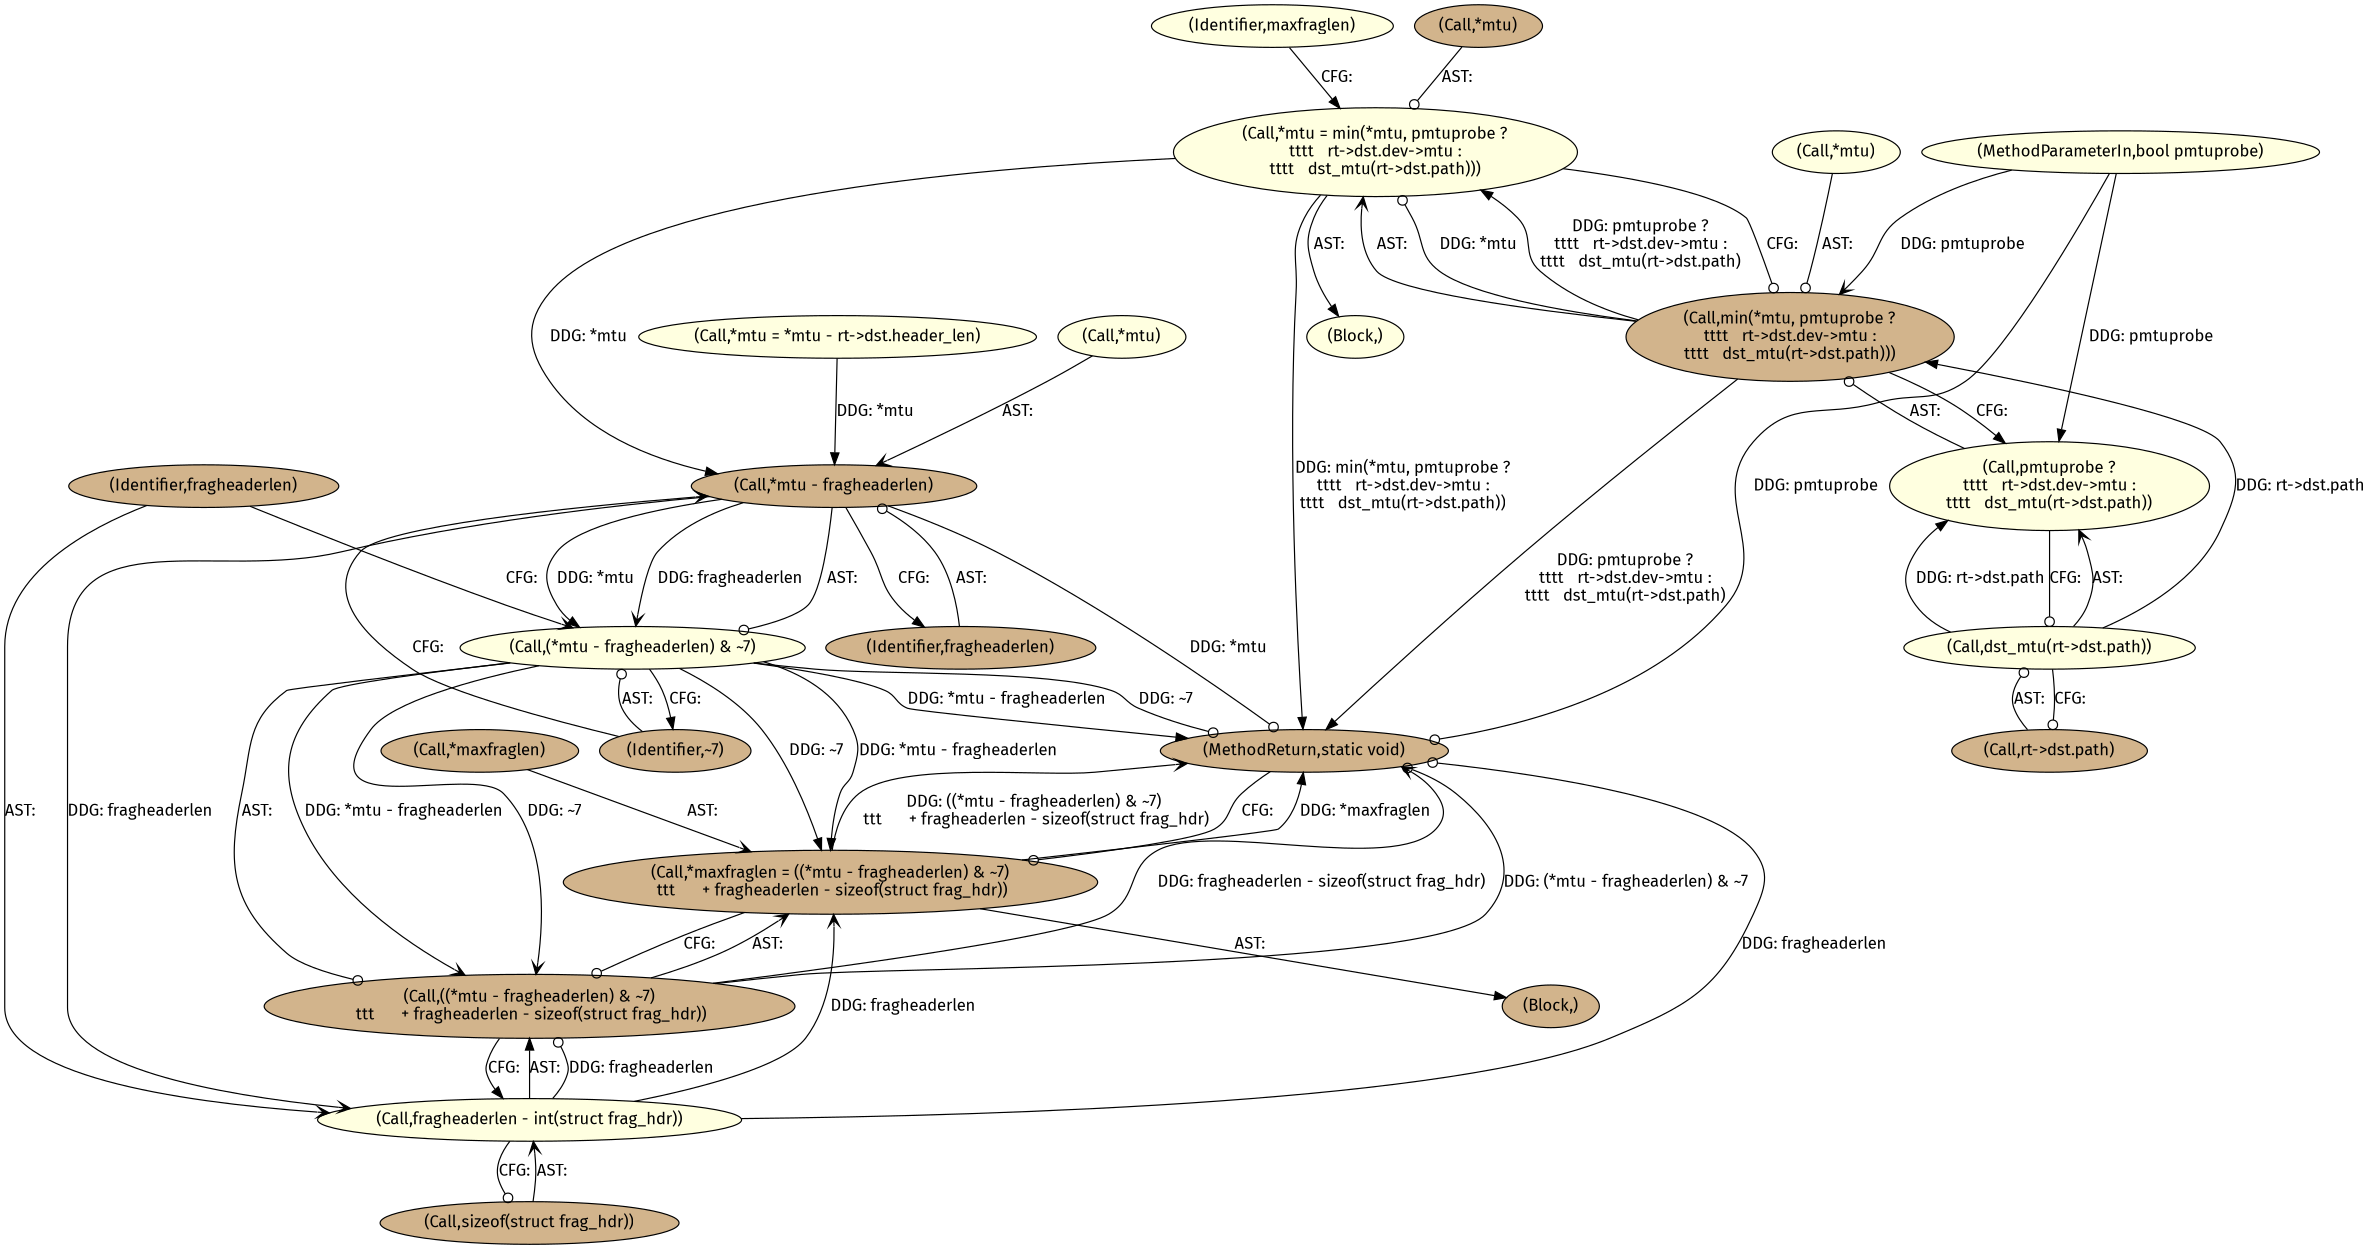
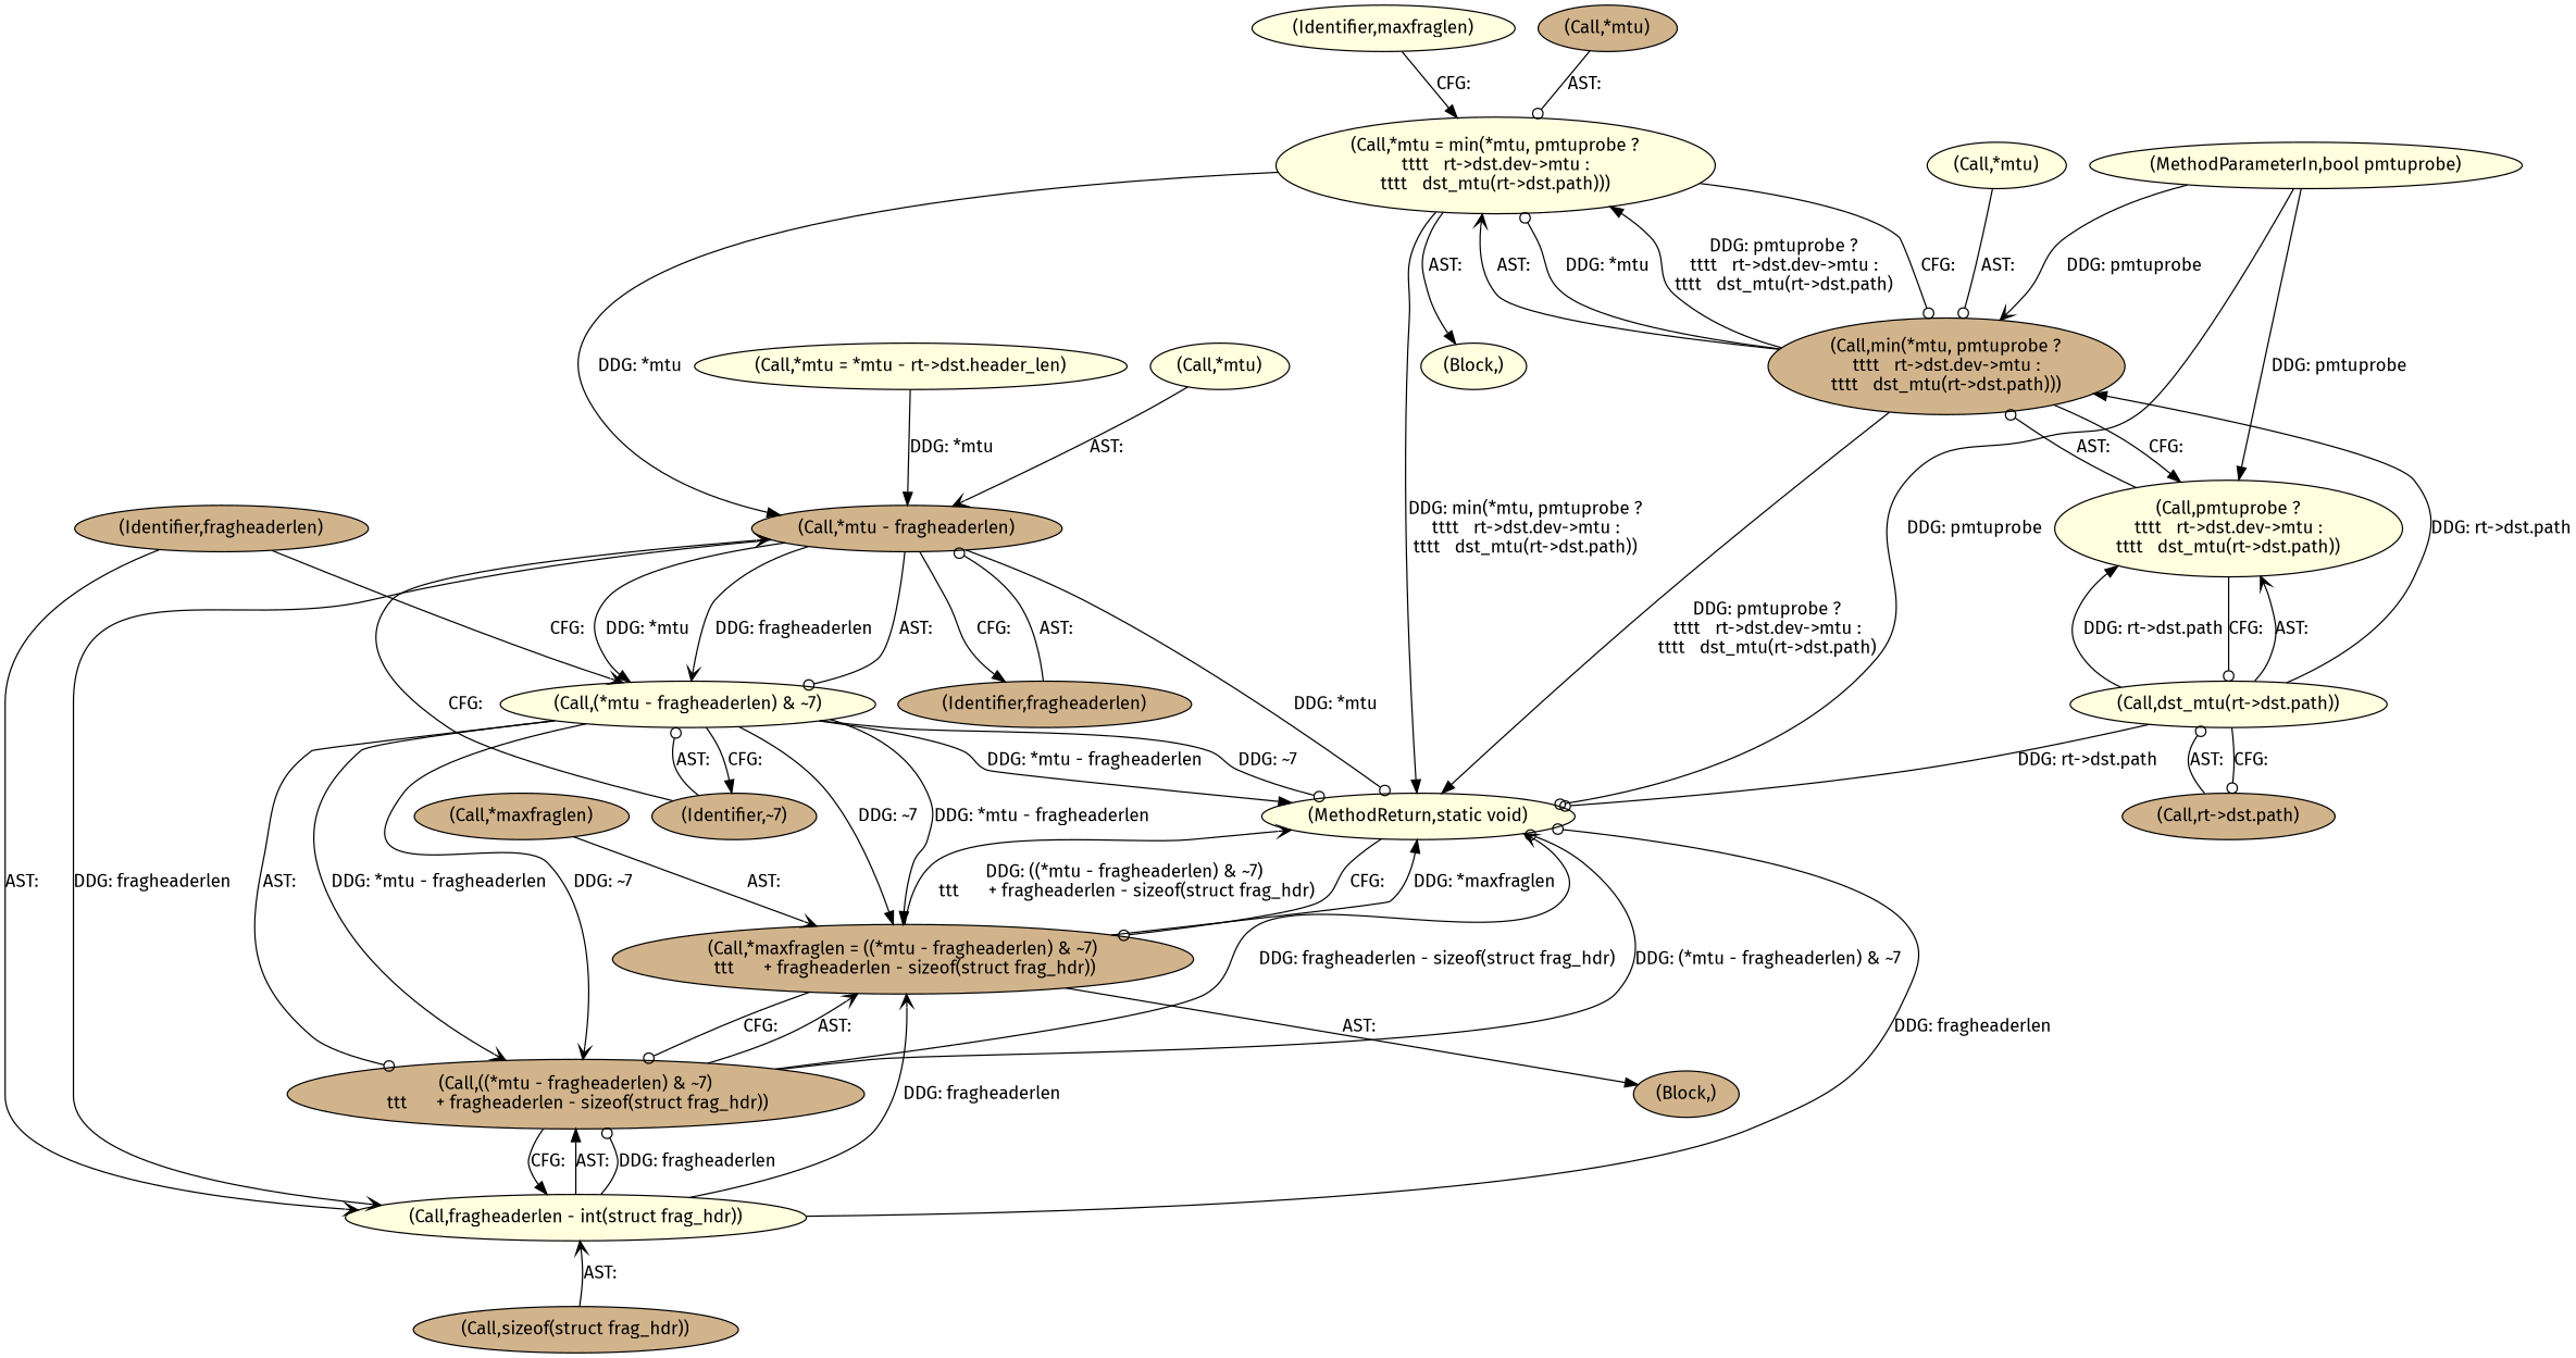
  digraph {
    fontname="Fira Sans"
    node [fillcolor=tan fontname="Fira Sans" style=filled]
    edge [arrowhead=odot fontname="Fira Sans"]
    n1 [fillcolor=lightyellow label="(Call,*mtu = min(*mtu, pmtuprobe ?\n\t\t\t\t   rt->dst.dev->mtu :\n\t\t\t\t   dst_mtu(rt->dst.path)))"]
    n2 [label="(Call,min(*mtu, pmtuprobe ?\n\t\t\t\t   rt->dst.dev->mtu :\n\t\t\t\t   dst_mtu(rt->dst.path)))"]
    n3 [label="(Call,*mtu - fragheaderlen)"]
-   n4 [label="(MethodReturn,static void)"]
+   n4 [fillcolor=lightyellow label="(MethodReturn,static void)"]
    n5 [fillcolor=lightyellow label="(Block,)"]
    n6 [fillcolor=lightyellow label="(Call,pmtuprobe ?\n\t\t\t\t   rt->dst.dev->mtu :\n\t\t\t\t   dst_mtu(rt->dst.path))"]
    n7 [fillcolor=lightyellow label="(Call,(*mtu - fragheaderlen) & ~7)"]
    n8 [fillcolor=lightyellow label="(Call,fragheaderlen - int(struct frag_hdr))"]
    n9 [label="(Identifier,fragheaderlen)"]
    n10 [label="(Call,*maxfraglen = ((*mtu - fragheaderlen) & ~7)\n \t\t\t      + fragheaderlen - sizeof(struct frag_hdr))"]
    n11 [fillcolor=lightyellow label="(Call,dst_mtu(rt->dst.path))"]
    n12 [fillcolor=lightyellow label="(MethodParameterIn,bool pmtuprobe)"]
    n13 [label="(Call,rt->dst.path)"]
    n14 [label="(Call,((*mtu - fragheaderlen) & ~7)\n \t\t\t      + fragheaderlen - sizeof(struct frag_hdr))"]
    n15 [label="(Identifier,~7)"]
    n16 [label="(Call,sizeof(struct frag_hdr))"]
    n17 [label="(Block,)"]
    n18 [fillcolor=lightyellow label="(Call,*mtu)"]
    n19 [fillcolor=lightyellow label="(Call,*mtu = *mtu - rt->dst.header_len)"]
    n20 [label="(Identifier,fragheaderlen)"]
    n21 [fillcolor=lightyellow label="(Call,*mtu)"]
    n22 [fillcolor=lightyellow label="(Identifier,maxfraglen)"]
    n23 [label="(Call,*mtu)"]
    n24 [label="(Call,*maxfraglen)"]
    n1 -> n2 [label="CFG: "]
    n1 -> n3 [arrowhead=normal label="DDG: *mtu"]
    n1 -> n4 [arrowhead=normal label="DDG: min(*mtu, pmtuprobe ?\n\t\t\t\t   rt->dst.dev->mtu :\n\t\t\t\t   dst_mtu(rt->dst.path))"]
    n1 -> n5 [arrowhead=normal label="AST: "]
    n2 -> n1 [arrowhead=vee label="AST: "]
    n2 -> n1 [label="DDG: *mtu"]
    n2 -> n1 [arrowhead=normal label="DDG: pmtuprobe ?\n\t\t\t\t   rt->dst.dev->mtu :\n\t\t\t\t   dst_mtu(rt->dst.path)"]
    n2 -> n4 [arrowhead=normal label="DDG: pmtuprobe ?\n\t\t\t\t   rt->dst.dev->mtu :\n\t\t\t\t   dst_mtu(rt->dst.path)"]
    n2 -> n6 [arrowhead=normal label="CFG: "]
    n3 -> n4 [label="DDG: *mtu"]
    n3 -> n7 [label="AST: "]
    n3 -> n7 [arrowhead=normal label="DDG: *mtu"]
    n3 -> n7 [arrowhead=vee label="DDG: fragheaderlen"]
    n3 -> n8 [arrowhead=vee label="DDG: fragheaderlen"]
    n3 -> n9 [arrowhead=normal label="CFG: "]
    n4 -> n10 [label="CFG: "]
    n6 -> n2 [label="AST: "]
    n6 -> n11 [label="CFG: "]
    n7 -> n4 [label="DDG: ~7"]
    n7 -> n4 [arrowhead=normal label="DDG: *mtu - fragheaderlen"]
    n7 -> n10 [arrowhead=normal label="DDG: *mtu - fragheaderlen"]
    n7 -> n10 [arrowhead=normal label="DDG: ~7"]
    n7 -> n14 [label="AST: "]
    n7 -> n14 [arrowhead=vee label="DDG: *mtu - fragheaderlen"]
    n7 -> n14 [arrowhead=vee label="DDG: ~7"]
    n7 -> n15 [arrowhead=normal label="CFG: "]
    n8 -> n4 [label="DDG: fragheaderlen"]
    n8 -> n10 [arrowhead=vee label="DDG: fragheaderlen"]
    n8 -> n14 [arrowhead=normal label="AST: "]
    n8 -> n14 [label="DDG: fragheaderlen"]
-   n8 -> n16 [label="CFG: "]
    n9 -> n3 [label="AST: "]
    n10 -> n4 [arrowhead=normal label="DDG: *maxfraglen"]
    n10 -> n4 [arrowhead=vee label="DDG: ((*mtu - fragheaderlen) & ~7)\n \t\t\t      + fragheaderlen - sizeof(struct frag_hdr)"]
    n10 -> n14 [label="CFG: "]
    n10 -> n17 [arrowhead=normal label="AST: "]
    n11 -> n2 [arrowhead=normal label="DDG: rt->dst.path"]
+   n11 -> n4 [label="DDG: rt->dst.path"]
    n11 -> n6 [arrowhead=vee label="AST: "]
    n11 -> n6 [arrowhead=normal label="DDG: rt->dst.path"]
    n11 -> n13 [label="CFG: "]
    n12 -> n2 [arrowhead=vee label="DDG: pmtuprobe"]
    n12 -> n4 [label="DDG: pmtuprobe"]
    n12 -> n6 [arrowhead=normal label="DDG: pmtuprobe"]
    n13 -> n11 [label="AST: "]
    n14 -> n4 [arrowhead=vee label="DDG: fragheaderlen - sizeof(struct frag_hdr)"]
    n14 -> n4 [label="DDG: (*mtu - fragheaderlen) & ~7"]
    n14 -> n8 [arrowhead=normal label="CFG: "]
    n14 -> n10 [arrowhead=vee label="AST: "]
    n15 -> n3 [arrowhead=vee label="CFG: "]
    n15 -> n7 [label="AST: "]
    n16 -> n8 [arrowhead=vee label="AST: "]
    n18 -> n2 [label="AST: "]
    n19 -> n3 [arrowhead=normal label="DDG: *mtu"]
    n20 -> n7 [arrowhead=vee label="CFG: "]
    n20 -> n8 [arrowhead=vee label="AST: "]
    n21 -> n3 [arrowhead=vee label="AST: "]
    n22 -> n1 [arrowhead=normal label="CFG: "]
    n23 -> n1 [label="AST: "]
    n24 -> n10 [arrowhead=vee label="AST: "]
  }
